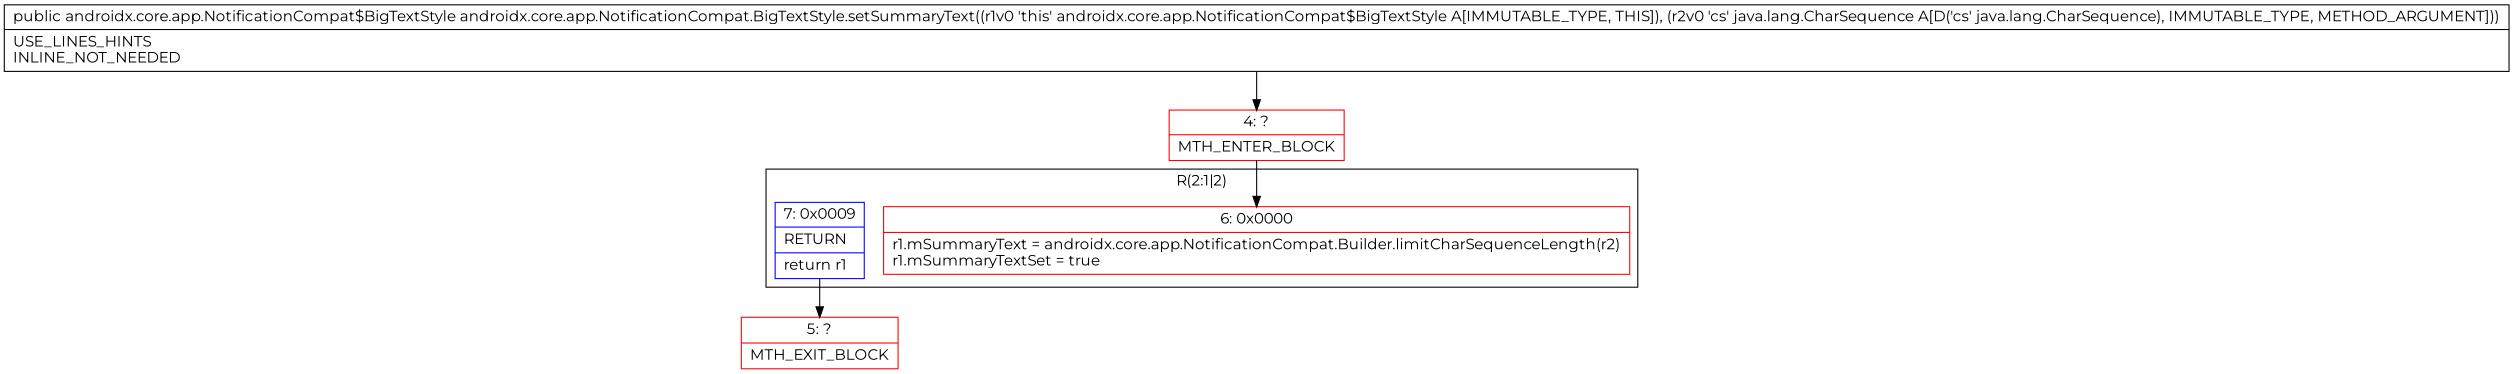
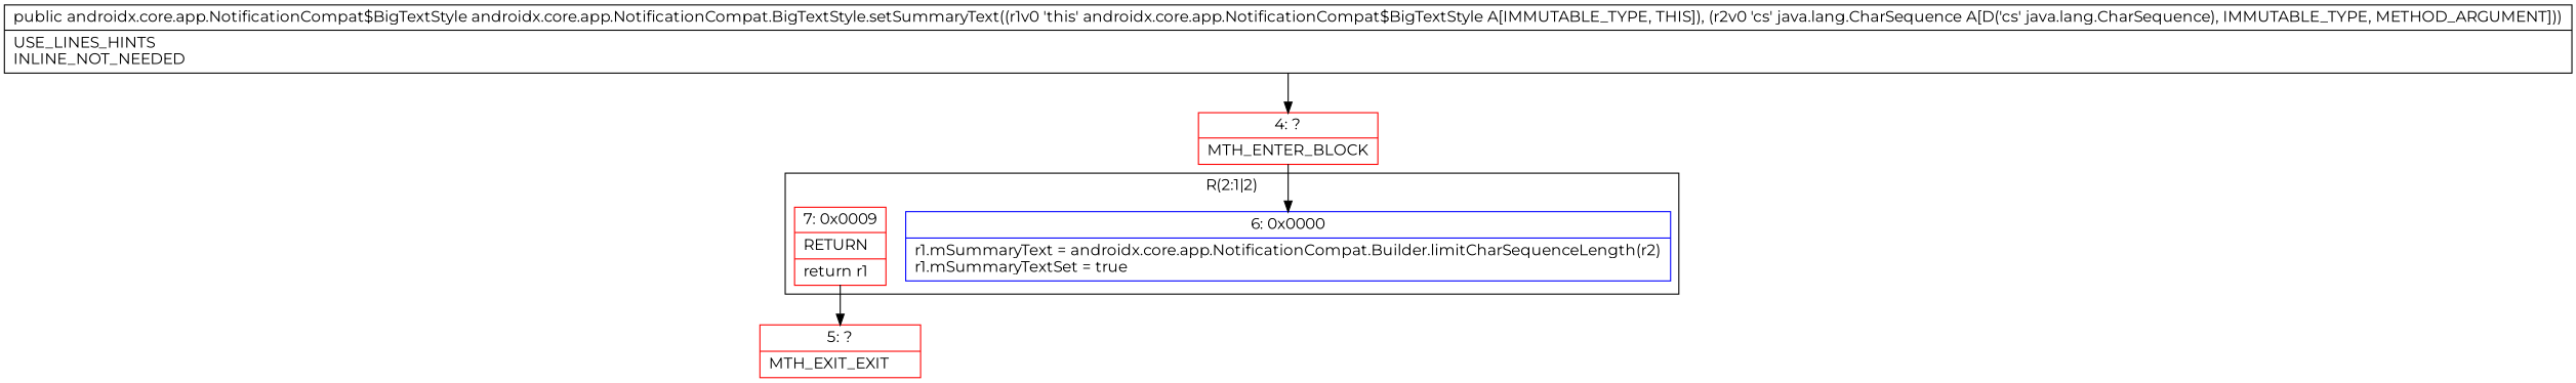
  digraph {
    fontname=Montserrat
    node [color=blue fontname=Montserrat shape=record]
    edge [fontname=Montserrat]
-   n1 [color=red label="{6\:\ 0x0000|r1.mSummaryText = androidx.core.app.NotificationCompat.Builder.limitCharSequenceLength(r2)\lr1.mSummaryTextSet = true\l}"]
-   n2 [label="{7\:\ 0x0009|RETURN\l|return r1\l}"]
-   n3 [color=red label="{5\:\ ?|MTH_EXIT_BLOCK\l}"]
+   n1 [label="{6\:\ 0x0000|r1.mSummaryText = androidx.core.app.NotificationCompat.Builder.limitCharSequenceLength(r2)\lr1.mSummaryTextSet = true\l}"]
+   n2 [color=red label="{7\:\ 0x0009|RETURN\l|return r1\l}"]
+   n3 [color=red label="{5\:\ ?|MTH_EXIT_EXIT\l}"]
    n4 [color=red label="{4\:\ ?|MTH_ENTER_BLOCK\l}"]
    n5 [label="{public androidx.core.app.NotificationCompat$BigTextStyle androidx.core.app.NotificationCompat.BigTextStyle.setSummaryText((r1v0 'this' androidx.core.app.NotificationCompat$BigTextStyle A[IMMUTABLE_TYPE, THIS]), (r2v0 'cs' java.lang.CharSequence A[D('cs' java.lang.CharSequence), IMMUTABLE_TYPE, METHOD_ARGUMENT]))  | USE_LINES_HINTS\lINLINE_NOT_NEEDED\l}" color=""]
    subgraph cluster_1 {
      label="R(2:1|2)"
      n1
      n2
    }
    n2 -> n3
    n4 -> n1
    n5 -> n4
  }
